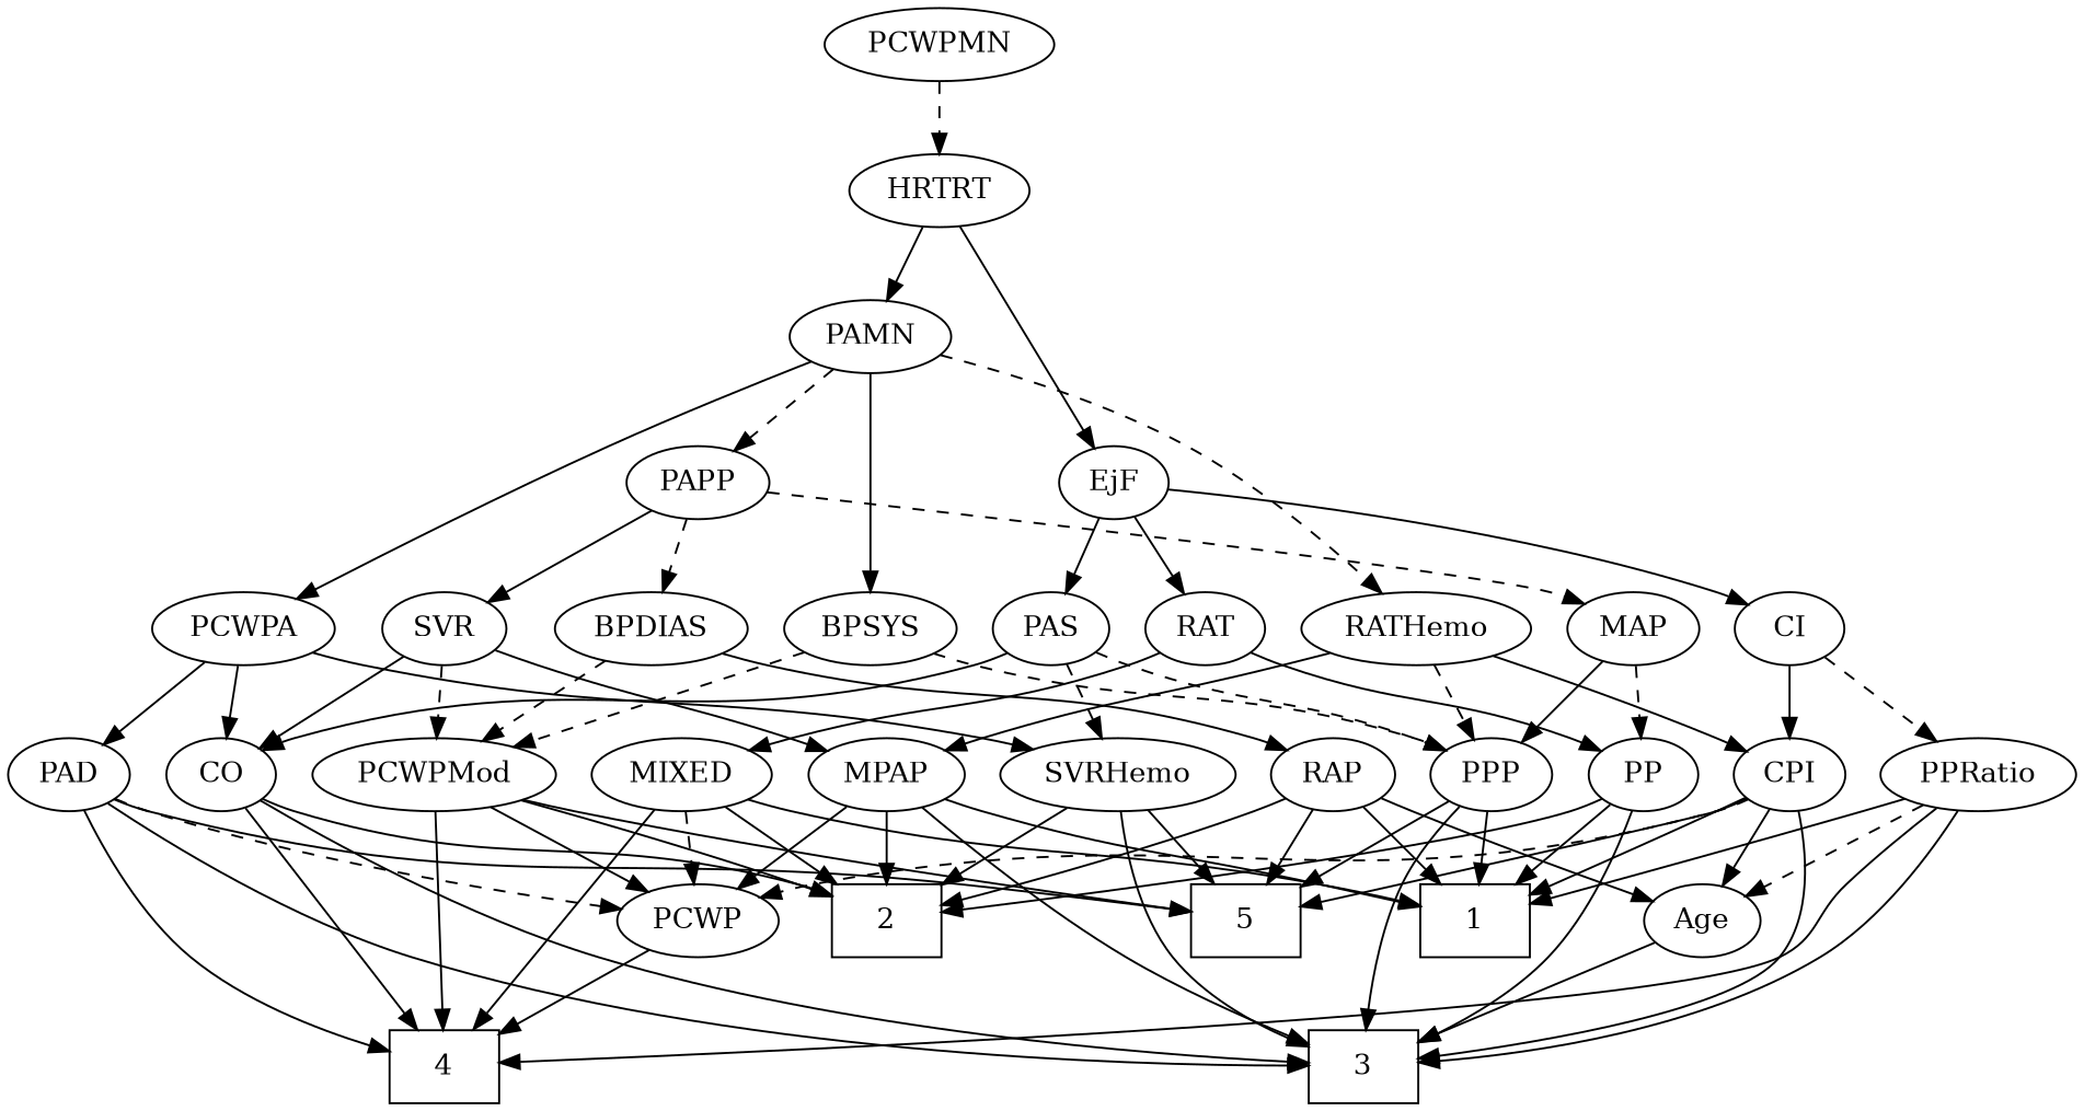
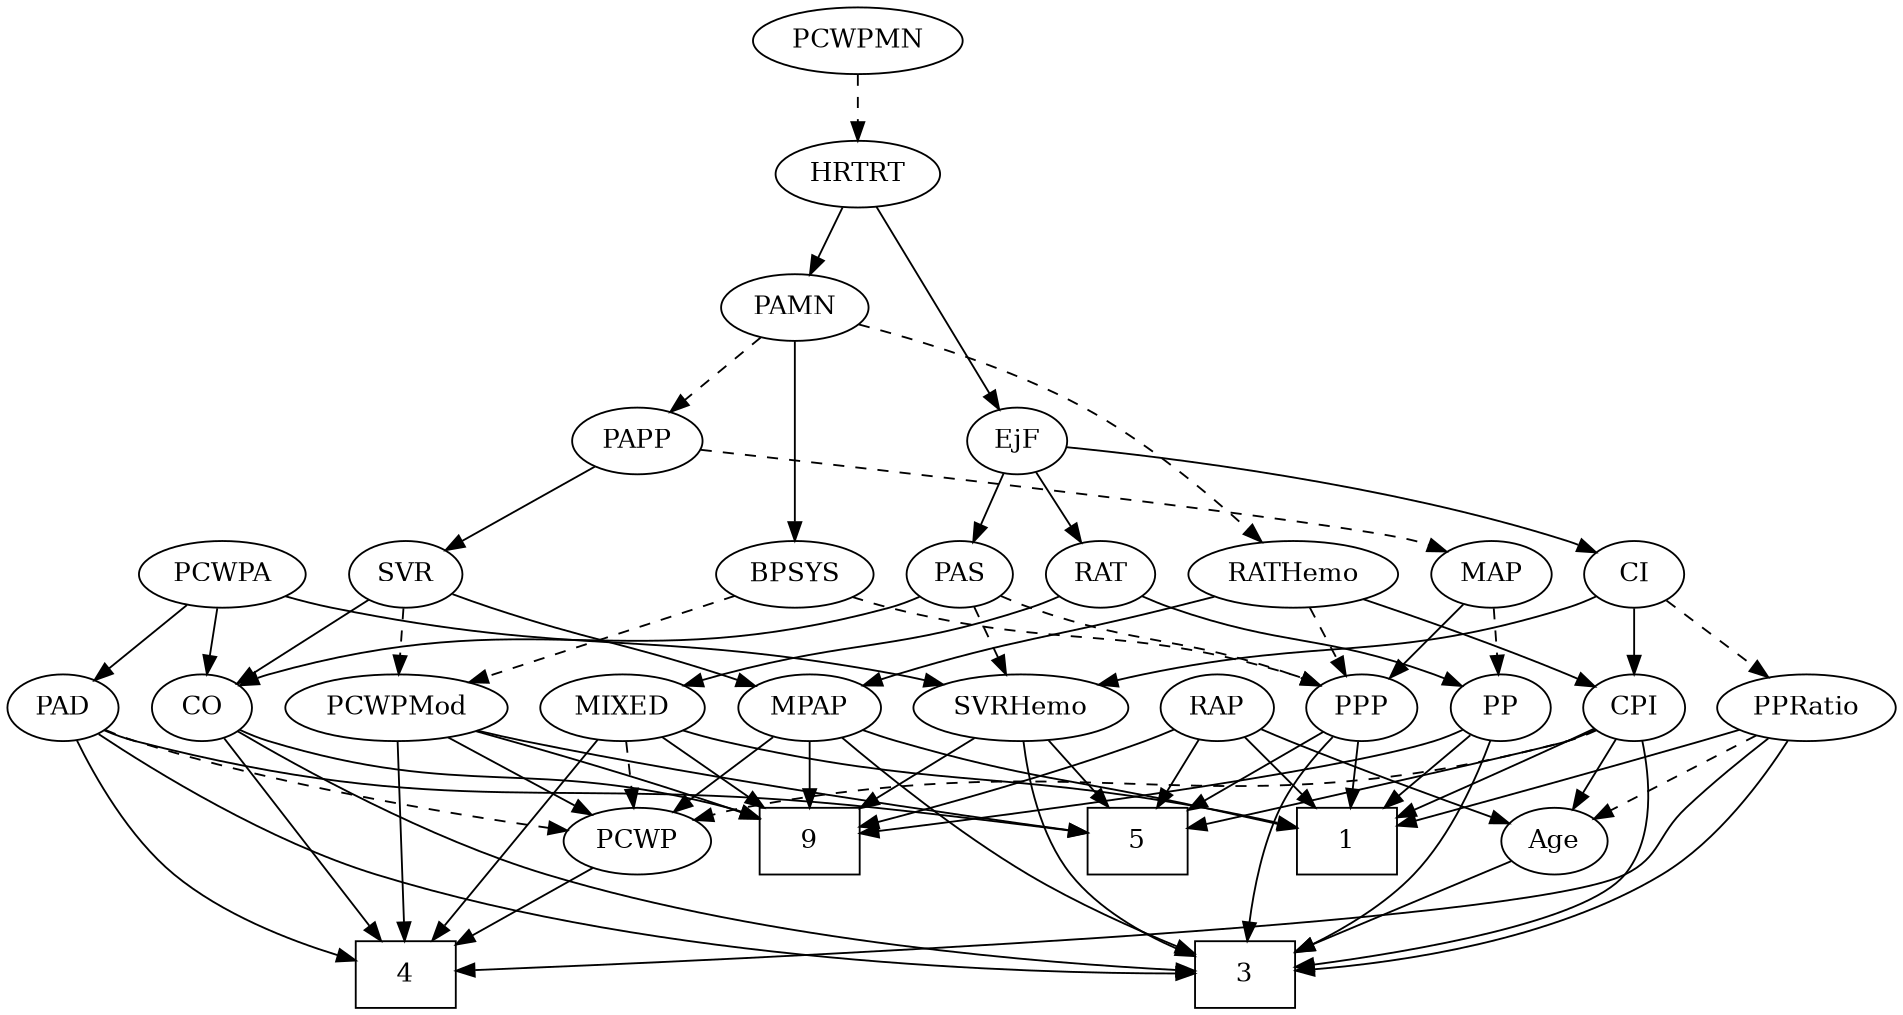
  strict digraph {
    edge [style=solid]
    1 [height=0.5 shape=box width=0.75]
-   2 [height=0.5 shape=box width=0.75]
+   2 [height=0.5 shape=box width=0.75 label=9]
    3 [height=0.5 shape=box width=0.75]
    4 [height=0.5 shape=box width=0.75]
    5 [height=0.5 shape=box width=0.75]
    Age [height=0.5 width=0.75]
    EjF [height=0.5 width=0.75]
    PAS [height=0.5 width=0.75]
    RAT [height=0.5 width=0.75827]
    CI [height=0.5 width=0.75]
    PPP [height=0.5 width=0.75]
    CO [height=0.5 width=0.75]
    SVRHemo [height=0.5 width=1.3902]
    MIXED [height=0.5 width=1.1193]
    PP [height=0.5 width=0.75]
    CPI [height=0.5 width=0.75]
    PPRatio [height=0.5 width=1.1013]
    PCWP [height=0.5 width=0.97491]
    RAP [height=0.5 width=0.77632]
    MPAP [height=0.5 width=0.97491]
    BPSYS [height=0.5 width=1.0471]
    PCWPMod [height=0.5 width=1.4443]
    PAD [height=0.5 width=0.79437]
    PAMN [height=0.5 width=1.011]
    RATHemo [height=0.5 width=1.3721]
    PCWPA [height=0.5 width=1.1555]
    PAPP [height=0.5 width=0.88464]
    SVR [height=0.5 width=0.77632]
    PCWPMN [height=0.5 width=1.3902]
    HRTRT [height=0.5 width=1.1013]
-   BPDIAS [height=0.5 width=1.1735]
    MAP [height=0.5 width=0.84854]
    Age -> 3
    EjF -> PAS
    EjF -> RAT
    EjF -> CI
    PAS -> PPP [style=dashed]
    PAS -> CO
    PAS -> SVRHemo [style=dashed]
    RAT -> MIXED
    RAT -> PP
+   CI -> SVRHemo
    CI -> CPI
    CI -> PPRatio [style=dashed]
    PPP -> 1
    PPP -> 3
    PPP -> 5
    CO -> 2
    CO -> 3
    CO -> 4
    SVRHemo -> 2
    SVRHemo -> 3
    SVRHemo -> 5
    MIXED -> 1
    MIXED -> 2
    MIXED -> 4
    MIXED -> PCWP [style=dashed]
    PP -> 1
    PP -> 2
    PP -> 3
    CPI -> 1
    CPI -> 3
    CPI -> 5
    CPI -> Age
    CPI -> PCWP [style=dashed]
    PPRatio -> 1
    PPRatio -> 3
    PPRatio -> 4
    PPRatio -> Age [style=dashed]
    PCWP -> 4
    RAP -> 1
    RAP -> 2
    RAP -> 5
    RAP -> Age
    MPAP -> 1
    MPAP -> 2
    MPAP -> 3
    MPAP -> PCWP
    BPSYS -> PPP [style=dashed]
    BPSYS -> PCWPMod [style=dashed]
    PCWPMod -> 2
    PCWPMod -> 4
    PCWPMod -> 5
    PCWPMod -> PCWP
    PAD -> 3
    PAD -> 4
    PAD -> 5
    PAD -> PCWP [style=dashed]
    PAMN -> BPSYS
    PAMN -> RATHemo [style=dashed]
-   PAMN -> PCWPA
    PAMN -> PAPP [style=dashed]
    RATHemo -> PPP [style=dashed]
    RATHemo -> CPI
    RATHemo -> MPAP
    PCWPA -> CO
    PCWPA -> SVRHemo
    PCWPA -> PAD
    PAPP -> SVR
-   PAPP -> BPDIAS [style=dashed]
    PAPP -> MAP [style=dashed]
    SVR -> CO
    SVR -> MPAP
    SVR -> PCWPMod [style=dashed]
    PCWPMN -> HRTRT [style=dashed]
    HRTRT -> EjF
    HRTRT -> PAMN
-   BPDIAS -> RAP
-   BPDIAS -> PCWPMod [style=dashed]
    MAP -> PPP
    MAP -> PP [style=dashed]
  }
